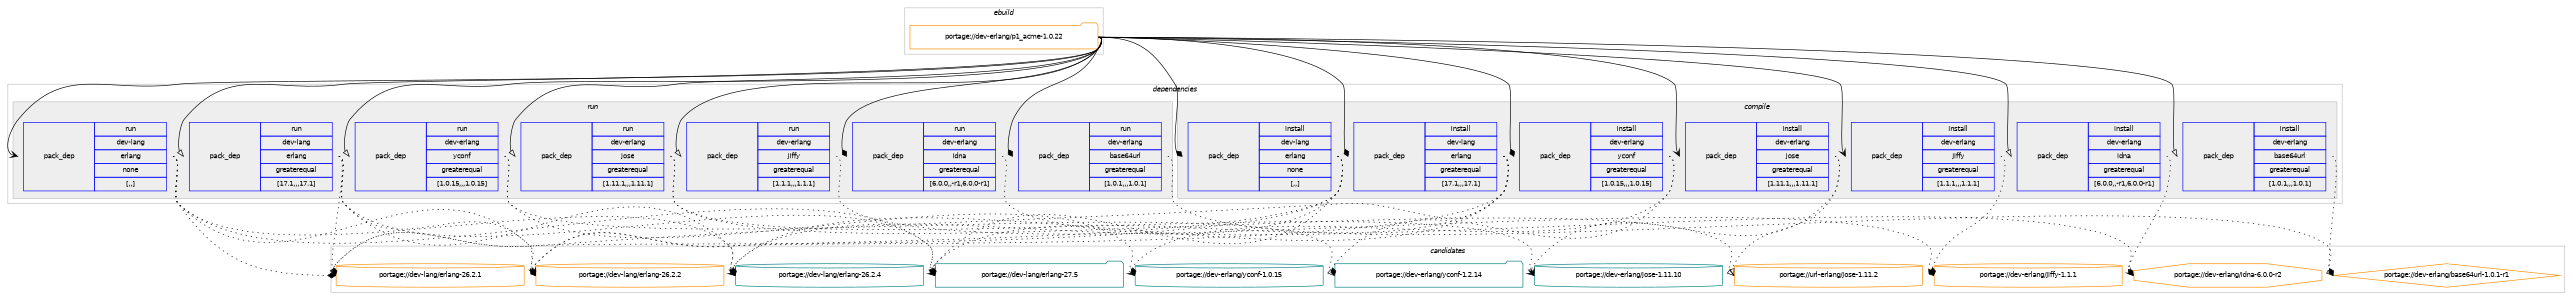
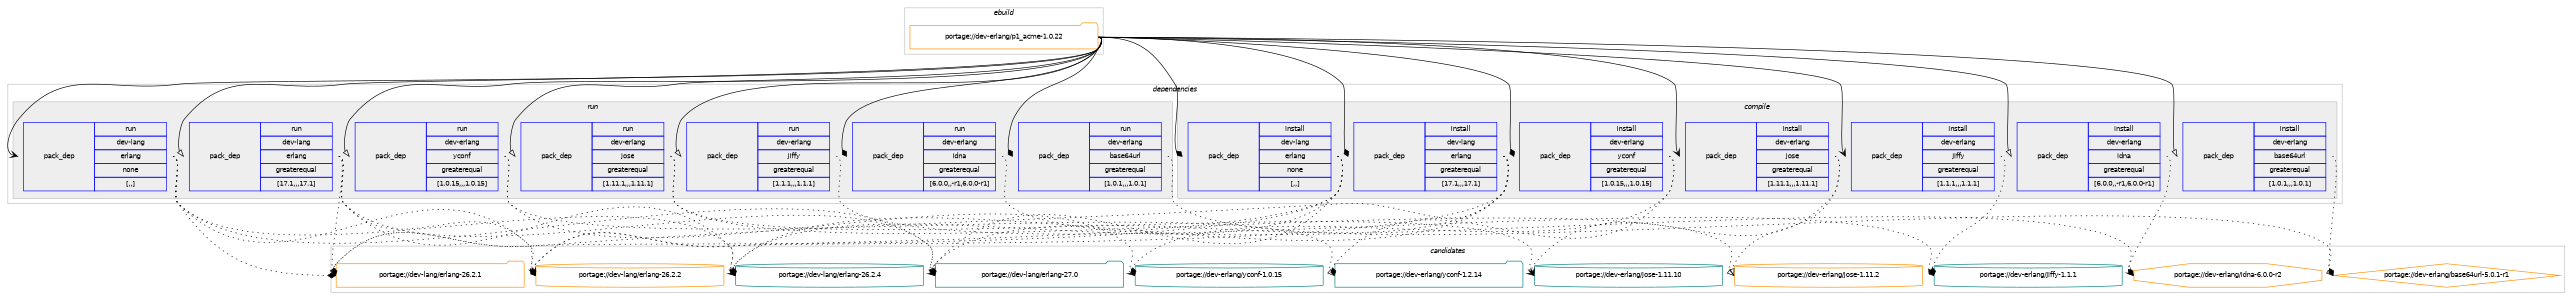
  digraph {
    compound=true
    concentrate=true
    fontname=Helvetica
    fontsize=10
    newrank=true
    rankdir=TB
    ranksep=1.5
    node [color=blue fontname=Helvetica fontsize=10 shape=none]
    edge [arrowhead=diamond headport=w style=dotted tailport=e weight=100]
    n1 [color=darkorange label="portage://dev-erlang/p1_acme-1.0.22" shape=folder width=4]
    n2 [label=<<TABLE BORDER="0" CELLBORDER="1" CELLSPACING="0" CELLPADDING="4" WIDTH="220"><TR><TD ROWSPAN="6" CELLPADDING="30">pack_dep</TD></TR><TR><TD WIDTH="110">install</TD></TR><TR><TD>dev-erlang</TD></TR><TR><TD>base64url</TD></TR><TR><TD>greaterequal</TD></TR><TR><TD>[1.0.1,,,1.0.1]</TD></TR></TABLE>>]
    n3 [label=<<TABLE BORDER="0" CELLBORDER="1" CELLSPACING="0" CELLPADDING="4" WIDTH="220"><TR><TD ROWSPAN="6" CELLPADDING="30">pack_dep</TD></TR><TR><TD WIDTH="110">install</TD></TR><TR><TD>dev-erlang</TD></TR><TR><TD>idna</TD></TR><TR><TD>greaterequal</TD></TR><TR><TD>[6.0.0,,-r1,6.0.0-r1]</TD></TR></TABLE>>]
    n4 [label=<<TABLE BORDER="0" CELLBORDER="1" CELLSPACING="0" CELLPADDING="4" WIDTH="220"><TR><TD ROWSPAN="6" CELLPADDING="30">pack_dep</TD></TR><TR><TD WIDTH="110">install</TD></TR><TR><TD>dev-erlang</TD></TR><TR><TD>jiffy</TD></TR><TR><TD>greaterequal</TD></TR><TR><TD>[1.1.1,,,1.1.1]</TD></TR></TABLE>>]
    n5 [label=<<TABLE BORDER="0" CELLBORDER="1" CELLSPACING="0" CELLPADDING="4" WIDTH="220"><TR><TD ROWSPAN="6" CELLPADDING="30">pack_dep</TD></TR><TR><TD WIDTH="110">install</TD></TR><TR><TD>dev-erlang</TD></TR><TR><TD>jose</TD></TR><TR><TD>greaterequal</TD></TR><TR><TD>[1.11.1,,,1.11.1]</TD></TR></TABLE>>]
    n6 [label=<<TABLE BORDER="0" CELLBORDER="1" CELLSPACING="0" CELLPADDING="4" WIDTH="220"><TR><TD ROWSPAN="6" CELLPADDING="30">pack_dep</TD></TR><TR><TD WIDTH="110">install</TD></TR><TR><TD>dev-erlang</TD></TR><TR><TD>yconf</TD></TR><TR><TD>greaterequal</TD></TR><TR><TD>[1.0.15,,,1.0.15]</TD></TR></TABLE>>]
    n7 [label=<<TABLE BORDER="0" CELLBORDER="1" CELLSPACING="0" CELLPADDING="4" WIDTH="220"><TR><TD ROWSPAN="6" CELLPADDING="30">pack_dep</TD></TR><TR><TD WIDTH="110">install</TD></TR><TR><TD>dev-lang</TD></TR><TR><TD>erlang</TD></TR><TR><TD>greaterequal</TD></TR><TR><TD>[17.1,,,17.1]</TD></TR></TABLE>>]
    n8 [label=<<TABLE BORDER="0" CELLBORDER="1" CELLSPACING="0" CELLPADDING="4" WIDTH="220"><TR><TD ROWSPAN="6" CELLPADDING="30">pack_dep</TD></TR><TR><TD WIDTH="110">install</TD></TR><TR><TD>dev-lang</TD></TR><TR><TD>erlang</TD></TR><TR><TD>none</TD></TR><TR><TD>[,,]</TD></TR></TABLE>>]
    n9 [label=<<TABLE BORDER="0" CELLBORDER="1" CELLSPACING="0" CELLPADDING="4" WIDTH="220"><TR><TD ROWSPAN="6" CELLPADDING="30">pack_dep</TD></TR><TR><TD WIDTH="110">run</TD></TR><TR><TD>dev-erlang</TD></TR><TR><TD>base64url</TD></TR><TR><TD>greaterequal</TD></TR><TR><TD>[1.0.1,,,1.0.1]</TD></TR></TABLE>>]
    n10 [label=<<TABLE BORDER="0" CELLBORDER="1" CELLSPACING="0" CELLPADDING="4" WIDTH="220"><TR><TD ROWSPAN="6" CELLPADDING="30">pack_dep</TD></TR><TR><TD WIDTH="110">run</TD></TR><TR><TD>dev-erlang</TD></TR><TR><TD>idna</TD></TR><TR><TD>greaterequal</TD></TR><TR><TD>[6.0.0,,-r1,6.0.0-r1]</TD></TR></TABLE>>]
    n11 [label=<<TABLE BORDER="0" CELLBORDER="1" CELLSPACING="0" CELLPADDING="4" WIDTH="220"><TR><TD ROWSPAN="6" CELLPADDING="30">pack_dep</TD></TR><TR><TD WIDTH="110">run</TD></TR><TR><TD>dev-erlang</TD></TR><TR><TD>jiffy</TD></TR><TR><TD>greaterequal</TD></TR><TR><TD>[1.1.1,,,1.1.1]</TD></TR></TABLE>>]
    n12 [label=<<TABLE BORDER="0" CELLBORDER="1" CELLSPACING="0" CELLPADDING="4" WIDTH="220"><TR><TD ROWSPAN="6" CELLPADDING="30">pack_dep</TD></TR><TR><TD WIDTH="110">run</TD></TR><TR><TD>dev-erlang</TD></TR><TR><TD>jose</TD></TR><TR><TD>greaterequal</TD></TR><TR><TD>[1.11.1,,,1.11.1]</TD></TR></TABLE>>]
    n13 [label=<<TABLE BORDER="0" CELLBORDER="1" CELLSPACING="0" CELLPADDING="4" WIDTH="220"><TR><TD ROWSPAN="6" CELLPADDING="30">pack_dep</TD></TR><TR><TD WIDTH="110">run</TD></TR><TR><TD>dev-erlang</TD></TR><TR><TD>yconf</TD></TR><TR><TD>greaterequal</TD></TR><TR><TD>[1.0.15,,,1.0.15]</TD></TR></TABLE>>]
    n14 [label=<<TABLE BORDER="0" CELLBORDER="1" CELLSPACING="0" CELLPADDING="4" WIDTH="220"><TR><TD ROWSPAN="6" CELLPADDING="30">pack_dep</TD></TR><TR><TD WIDTH="110">run</TD></TR><TR><TD>dev-lang</TD></TR><TR><TD>erlang</TD></TR><TR><TD>greaterequal</TD></TR><TR><TD>[17.1,,,17.1]</TD></TR></TABLE>>]
    n15 [label=<<TABLE BORDER="0" CELLBORDER="1" CELLSPACING="0" CELLPADDING="4" WIDTH="220"><TR><TD ROWSPAN="6" CELLPADDING="30">pack_dep</TD></TR><TR><TD WIDTH="110">run</TD></TR><TR><TD>dev-lang</TD></TR><TR><TD>erlang</TD></TR><TR><TD>none</TD></TR><TR><TD>[,,]</TD></TR></TABLE>>]
-   n16 [color=teal label="portage://dev-lang/erlang-27.5" shape=folder width=4]
+   n16 [color=teal label="portage://dev-lang/erlang-27.0" shape=folder width=4]
    n17 [color=teal label="portage://dev-lang/erlang-26.2.4" shape=cylinder width=4]
    n18 [color=darkorange label="portage://dev-lang/erlang-26.2.2" shape=cylinder width=4]
-   n19 [color=darkorange label="portage://dev-lang/erlang-26.2.1" shape=cylinder width=4]
-   n20 [color=darkorange label="portage://dev-erlang/base64url-1.0.1-r1" shape=diamond width=4]
+   n19 [color=darkorange label="portage://dev-lang/erlang-26.2.1" shape=folder width=4]
+   n20 [color=darkorange label="portage://dev-erlang/base64url-5.0.1-r1" shape=diamond width=4]
    n21 [color=darkorange label="portage://dev-erlang/idna-6.0.0-r2" shape=octagon width=4]
-   n22 [color=darkorange label="portage://dev-erlang/jiffy-1.1.1" shape=cylinder width=4]
+   n22 [color=teal label="portage://dev-erlang/jiffy-1.1.1" shape=cylinder width=4]
    n23 [color=teal label="portage://dev-erlang/jose-1.11.10" shape=cylinder width=4]
-   n24 [color=darkorange label="portage://url-erlang/jose-1.11.2" shape=cylinder width=4]
+   n24 [color=darkorange label="portage://dev-erlang/jose-1.11.2" shape=cylinder width=4]
    n25 [color=teal label="portage://dev-erlang/yconf-1.0.15" shape=cylinder width=4]
    n26 [color=teal label="portage://dev-erlang/yconf-1.2.14" shape=folder width=4]
    subgraph cluster_1 {
      color=gray
      label=<<i>ebuild</i>>
      n1
    }
    subgraph cluster_2 {
      color=gray
      label=<<i>dependencies</i>>
      subgraph cluster_3 {
        color=gray
        fillcolor="#eeeeee"
        label=<<i>compile</i>>
        style=filled
        subgraph sub_4 {
          color=gray
          fillcolor="#eeeeee"
          label=<<i>compile</i>>
          style=filled
          n2
        }
        subgraph sub_5 {
          color=gray
          fillcolor="#eeeeee"
          label=<<i>compile</i>>
          style=filled
          n3
        }
        subgraph sub_6 {
          color=gray
          fillcolor="#eeeeee"
          label=<<i>compile</i>>
          style=filled
          n4
        }
        subgraph sub_7 {
          color=gray
          fillcolor="#eeeeee"
          label=<<i>compile</i>>
          style=filled
          n5
        }
        subgraph sub_8 {
          color=gray
          fillcolor="#eeeeee"
          label=<<i>compile</i>>
          style=filled
          n6
        }
        subgraph sub_9 {
          color=gray
          fillcolor="#eeeeee"
          label=<<i>compile</i>>
          style=filled
          n7
        }
        subgraph sub_10 {
          color=gray
          fillcolor="#eeeeee"
          label=<<i>compile</i>>
          style=filled
          n8
        }
      }
      subgraph cluster_11 {
        color=gray
        fillcolor="#eeeeee"
        label=<<i>compile and run</i>>
        style=filled
      }
      subgraph cluster_12 {
        color=gray
        fillcolor="#eeeeee"
        label=<<i>run</i>>
        style=filled
        subgraph sub_13 {
          color=gray
          fillcolor="#eeeeee"
          label=<<i>run</i>>
          style=filled
          n9
        }
        subgraph sub_14 {
          color=gray
          fillcolor="#eeeeee"
          label=<<i>run</i>>
          style=filled
          n10
        }
        subgraph sub_15 {
          color=gray
          fillcolor="#eeeeee"
          label=<<i>run</i>>
          style=filled
          n11
        }
        subgraph sub_16 {
          color=gray
          fillcolor="#eeeeee"
          label=<<i>run</i>>
          style=filled
          n12
        }
        subgraph sub_17 {
          color=gray
          fillcolor="#eeeeee"
          label=<<i>run</i>>
          style=filled
          n13
        }
        subgraph sub_18 {
          color=gray
          fillcolor="#eeeeee"
          label=<<i>run</i>>
          style=filled
          n14
        }
        subgraph sub_19 {
          color=gray
          fillcolor="#eeeeee"
          label=<<i>run</i>>
          style=filled
          n15
        }
      }
    }
    subgraph cluster_20 {
      color=gray
      label=<<i>candidates</i>>
      rank=same
      subgraph sub_21 {
        color=black
        label=<<i>candidates</i>>
        nodesep=1
        rank=same
        n16
        n17
        n18
        n19
      }
      subgraph sub_22 {
        color=black
        label=<<i>candidates</i>>
        nodesep=1
        rank=same
        n20
      }
      subgraph sub_23 {
        color=black
        label=<<i>candidates</i>>
        nodesep=1
        rank=same
        n21
      }
      subgraph sub_24 {
        color=black
        label=<<i>candidates</i>>
        nodesep=1
        rank=same
        n22
      }
      subgraph sub_25 {
        color=black
        label=<<i>candidates</i>>
        nodesep=1
        rank=same
        n23
        n24
      }
      subgraph sub_26 {
        color=black
        label=<<i>candidates</i>>
        nodesep=1
        rank=same
        n25
        n26
      }
      subgraph sub_27 {
        color=black
        label=<<i>candidates</i>>
        nodesep=1
        rank=same
        n16
        n17
        n18
        n19
      }
      subgraph sub_28 {
        color=black
        label=<<i>candidates</i>>
        nodesep=1
        rank=same
        n16
        n17
        n18
        n19
      }
      subgraph sub_29 {
        color=black
        label=<<i>candidates</i>>
        nodesep=1
        rank=same
        n20
      }
      subgraph sub_30 {
        color=black
        label=<<i>candidates</i>>
        nodesep=1
        rank=same
        n21
      }
      subgraph sub_31 {
        color=black
        label=<<i>candidates</i>>
        nodesep=1
        rank=same
        n22
      }
      subgraph sub_32 {
        color=black
        label=<<i>candidates</i>>
        nodesep=1
        rank=same
        n23
        n24
      }
      subgraph sub_33 {
        color=black
        label=<<i>candidates</i>>
        nodesep=1
        rank=same
        n25
        n26
      }
      subgraph sub_34 {
        color=black
        label=<<i>candidates</i>>
        nodesep=1
        rank=same
        n16
        n17
        n18
        n19
      }
    }
    n1 -> n2 [arrowhead=onormal style=solid weight=20]
    n1 -> n3 [arrowhead=onormal style=solid weight=20]
    n1 -> n4 [arrowhead=vee style=solid weight=20]
    n1 -> n5 [arrowhead=vee style=solid weight=20]
    n1 -> n6 [style=solid weight=20]
    n1 -> n7 [style=solid weight=20]
    n1 -> n8 [style=solid weight=20]
    n1 -> n9 [style=solid weight=20]
    n1 -> n10 [style=solid weight=20]
    n1 -> n11 [arrowhead=onormal style=solid weight=20]
    n1 -> n12 [arrowhead=onormal style=solid weight=20]
    n1 -> n13 [arrowhead=onormal style=solid weight=20]
    n1 -> n14 [arrowhead=onormal style=solid weight=20]
    n1 -> n15 [arrowhead=vee style=solid weight=20]
    n2 -> n20
    n3 -> n21 [arrowhead=vee]
    n4 -> n22
    n5 -> n23 [arrowhead=vee]
    n5 -> n24 [arrowhead=onormal]
    n6 -> n25
    n6 -> n26
    n7 -> n16
    n7 -> n17
    n7 -> n18 [arrowhead=vee]
    n7 -> n19
    n8 -> n16 [arrowhead=vee]
    n8 -> n17 [arrowhead=vee]
    n8 -> n18 [arrowhead=vee]
    n8 -> n19 [arrowhead=onormal]
    n9 -> n20 [arrowhead=onormal]
    n10 -> n21
    n11 -> n22
    n12 -> n23 [arrowhead=vee]
    n12 -> n24 [arrowhead=onormal]
    n13 -> n25 [arrowhead=vee]
    n13 -> n26 [arrowhead=onormal]
    n14 -> n16
    n14 -> n17
    n14 -> n18
    n14 -> n19 [arrowhead=onormal]
    n15 -> n16 [arrowhead=vee]
    n15 -> n17 [arrowhead=vee]
    n15 -> n18
    n15 -> n19
  }
